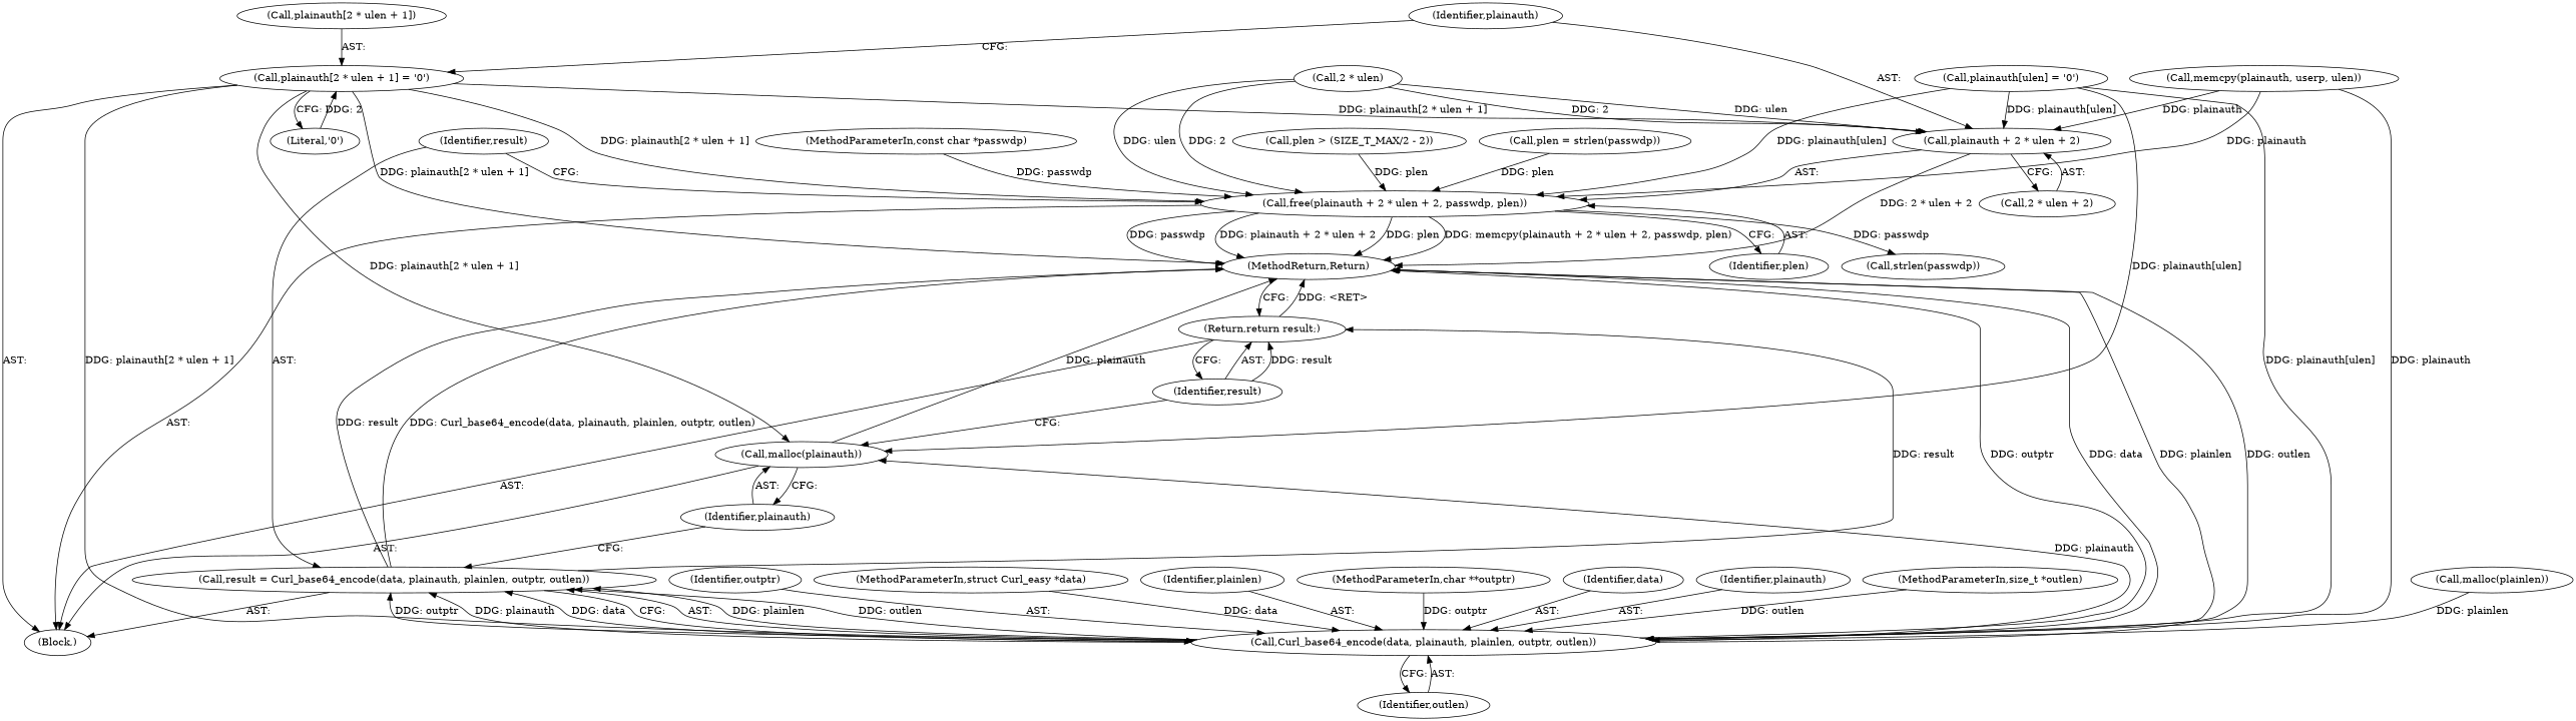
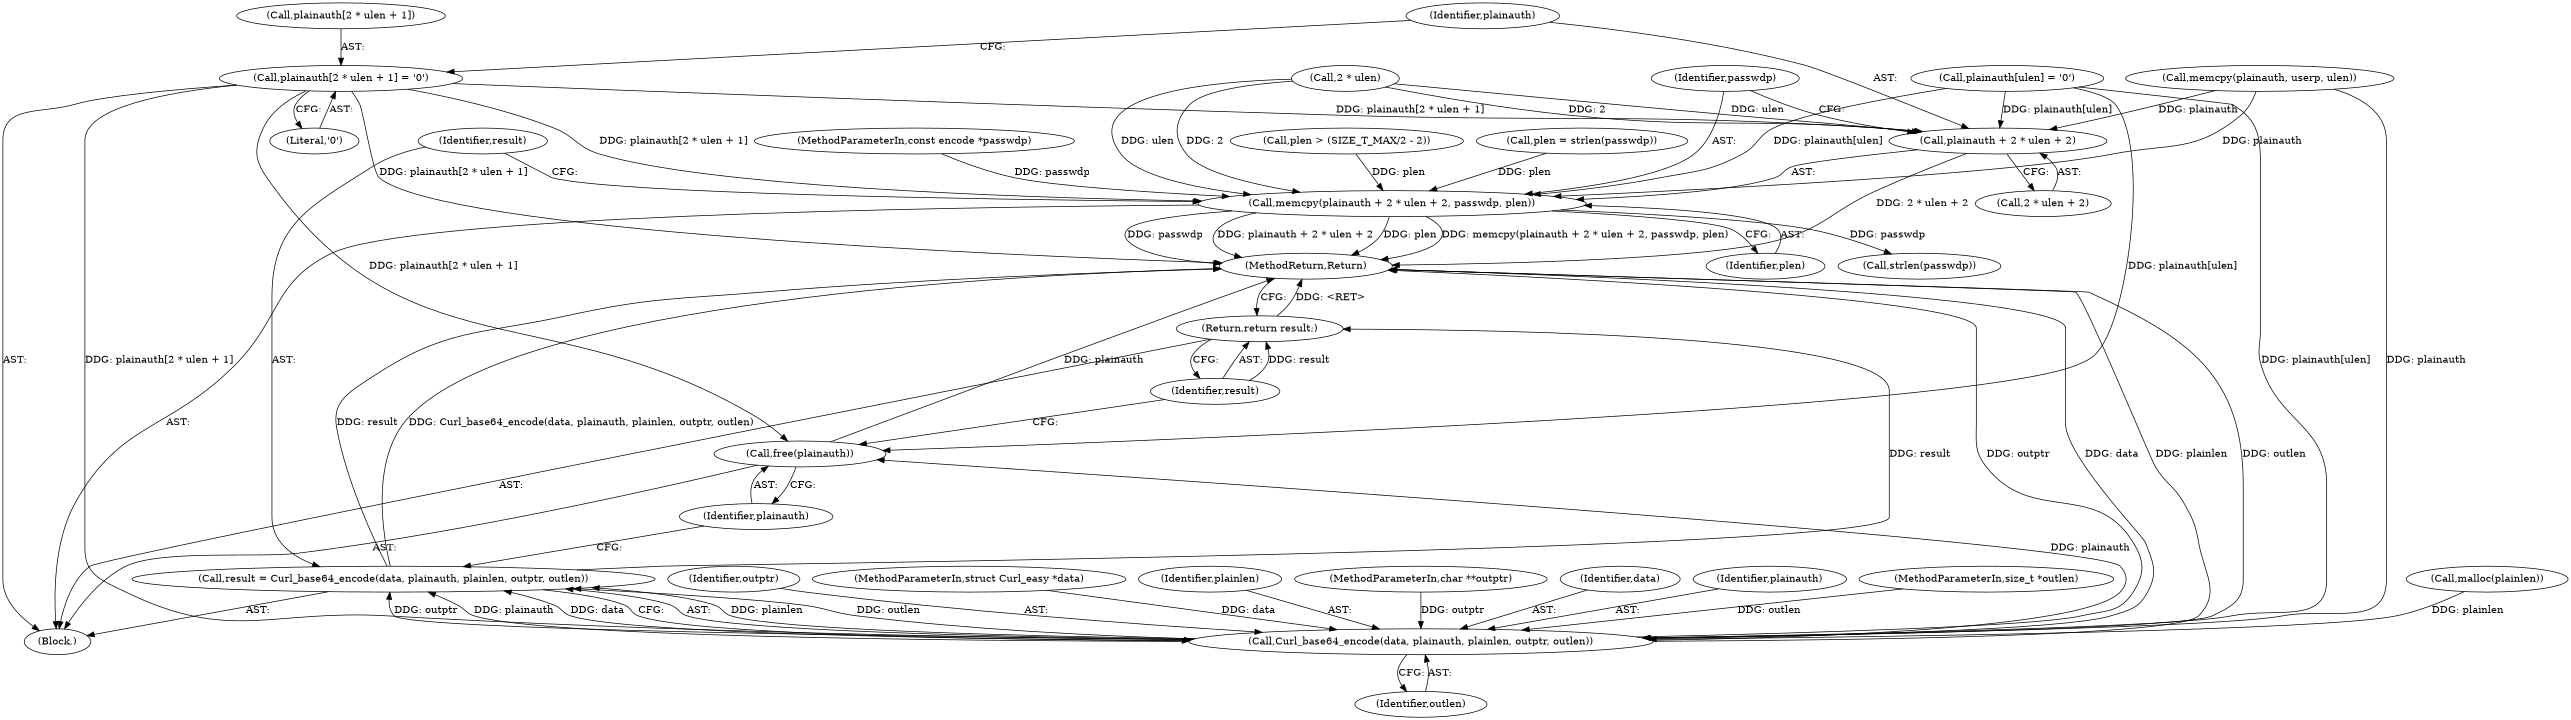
  digraph {
    n1 [label="(Call,plainauth[2 * ulen + 1] = '\0')"]
-   n2 [label="(Call,free(plainauth + 2 * ulen + 2, passwdp, plen))"]
+   n2 [label="(Call,memcpy(plainauth + 2 * ulen + 2, passwdp, plen))"]
    n3 [label="(Call,plainauth + 2 * ulen + 2)"]
    n4 [label="(Call,Curl_base64_encode(data, plainauth, plainlen, outptr, outlen))"]
-   n5 [label="(Call,malloc(plainauth))"]
+   n5 [label="(Call,free(plainauth))"]
    n6 [label="(MethodReturn,Return)"]
    n7 [label="(Literal,'\0')"]
    n8 [label="(Block,)"]
    n9 [label="(Identifier,plen)"]
    n10 [label="(Call,strlen(passwdp))"]
    n11 [label="(Call,2 * ulen + 2)"]
    n12 [label="(Call,result = Curl_base64_encode(data, plainauth, plainlen, outptr, outlen))"]
    n13 [label="(Identifier,outlen)"]
    n14 [label="(Identifier,plainauth)"]
    n15 [label="(Return,return result;)"]
    n16 [label="(Identifier,result)"]
    n17 [label="(Identifier,plainauth)"]
+   n18 [label="(Identifier,passwdp)"]
    n19 [label="(Call,plainauth[2 * ulen + 1])"]
    n20 [label="(Call,malloc(plainlen))"]
    n21 [label="(Call,memcpy(plainauth, userp, ulen))"]
    n22 [label="(Identifier,outptr)"]
    n23 [label="(Identifier,result)"]
    n24 [label="(Call,plainauth[ulen] = '\0')"]
-   n25 [label="(MethodParameterIn,const char *passwdp)"]
+   n25 [label="(MethodParameterIn,const encode *passwdp)"]
    n26 [label="(MethodParameterIn,struct Curl_easy *data)"]
    n27 [label="(Identifier,plainlen)"]
    n28 [label="(MethodParameterIn,char **outptr)"]
    n29 [label="(Call,plen > (SIZE_T_MAX/2 - 2))"]
    n30 [label="(Call,plen = strlen(passwdp))"]
    n31 [label="(Identifier,data)"]
    n32 [label="(Identifier,plainauth)"]
    n33 [label="(Call,2 * ulen)"]
    n34 [label="(MethodParameterIn,size_t *outlen)"]
    n1 -> n2 [label="DDG: plainauth[2 * ulen + 1]"]
    n1 -> n3 [label="DDG: plainauth[2 * ulen + 1]"]
    n1 -> n4 [label="DDG: plainauth[2 * ulen + 1]"]
    n1 -> n5 [label="DDG: plainauth[2 * ulen + 1]"]
    n1 -> n6 [label="DDG: plainauth[2 * ulen + 1]"]
    n1 -> n7 [label="CFG: "]
    n1 -> n8 [label="AST: "]
    n2 -> n6 [label="DDG: plen"]
    n2 -> n6 [label="DDG: memcpy(plainauth + 2 * ulen + 2, passwdp, plen)"]
    n2 -> n6 [label="DDG: passwdp"]
    n2 -> n6 [label="DDG: plainauth + 2 * ulen + 2"]
    n2 -> n8 [label="AST: "]
    n2 -> n9 [label="CFG: "]
    n2 -> n10 [label="DDG: passwdp"]
    n3 -> n2 [label="AST: "]
    n3 -> n6 [label="DDG: 2 * ulen + 2"]
    n3 -> n11 [label="CFG: "]
    n4 -> n5 [label="DDG: plainauth"]
    n4 -> n6 [label="DDG: plainlen"]
    n4 -> n6 [label="DDG: outlen"]
    n4 -> n6 [label="DDG: outptr"]
    n4 -> n6 [label="DDG: data"]
    n4 -> n12 [label="AST: "]
    n4 -> n12 [label="DDG: plainlen"]
    n4 -> n12 [label="DDG: outlen"]
    n4 -> n12 [label="DDG: outptr"]
    n4 -> n12 [label="DDG: plainauth"]
    n4 -> n12 [label="DDG: data"]
    n4 -> n13 [label="CFG: "]
    n5 -> n6 [label="DDG: plainauth"]
    n5 -> n8 [label="AST: "]
    n5 -> n14 [label="CFG: "]
    n6 -> n15 [label="CFG: "]
-   n7 -> n1 [label="DDG: 2"]
+   n7 -> n1 [label="AST: "]
    n9 -> n2 [label="AST: "]
    n11 -> n3 [label="AST: "]
    n12 -> n4 [label="CFG: "]
    n12 -> n6 [label="DDG: Curl_base64_encode(data, plainauth, plainlen, outptr, outlen)"]
    n12 -> n6 [label="DDG: result"]
    n12 -> n8 [label="AST: "]
    n12 -> n15 [label="DDG: result"]
    n13 -> n4 [label="AST: "]
    n14 -> n5 [label="AST: "]
    n14 -> n12 [label="CFG: "]
    n15 -> n6 [label="DDG: <RET>"]
    n15 -> n8 [label="AST: "]
    n15 -> n16 [label="CFG: "]
    n16 -> n5 [label="CFG: "]
    n16 -> n15 [label="AST: "]
    n16 -> n15 [label="DDG: result"]
    n17 -> n1 [label="CFG: "]
    n17 -> n3 [label="AST: "]
+   n18 -> n2 [label="AST: "]
+   n18 -> n3 [label="CFG: "]
    n19 -> n1 [label="AST: "]
    n20 -> n4 [label="DDG: plainlen"]
    n21 -> n2 [label="DDG: plainauth"]
    n21 -> n3 [label="DDG: plainauth"]
    n21 -> n4 [label="DDG: plainauth"]
    n22 -> n4 [label="AST: "]
    n23 -> n2 [label="CFG: "]
    n23 -> n12 [label="AST: "]
    n24 -> n2 [label="DDG: plainauth[ulen]"]
    n24 -> n3 [label="DDG: plainauth[ulen]"]
    n24 -> n4 [label="DDG: plainauth[ulen]"]
    n24 -> n5 [label="DDG: plainauth[ulen]"]
    n25 -> n2 [label="DDG: passwdp"]
    n26 -> n4 [label="DDG: data"]
    n27 -> n4 [label="AST: "]
    n28 -> n4 [label="DDG: outptr"]
    n29 -> n2 [label="DDG: plen"]
    n30 -> n2 [label="DDG: plen"]
    n31 -> n4 [label="AST: "]
    n32 -> n4 [label="AST: "]
    n33 -> n2 [label="DDG: 2"]
    n33 -> n2 [label="DDG: ulen"]
    n33 -> n3 [label="DDG: 2"]
    n33 -> n3 [label="DDG: ulen"]
    n34 -> n4 [label="DDG: outlen"]
  }
